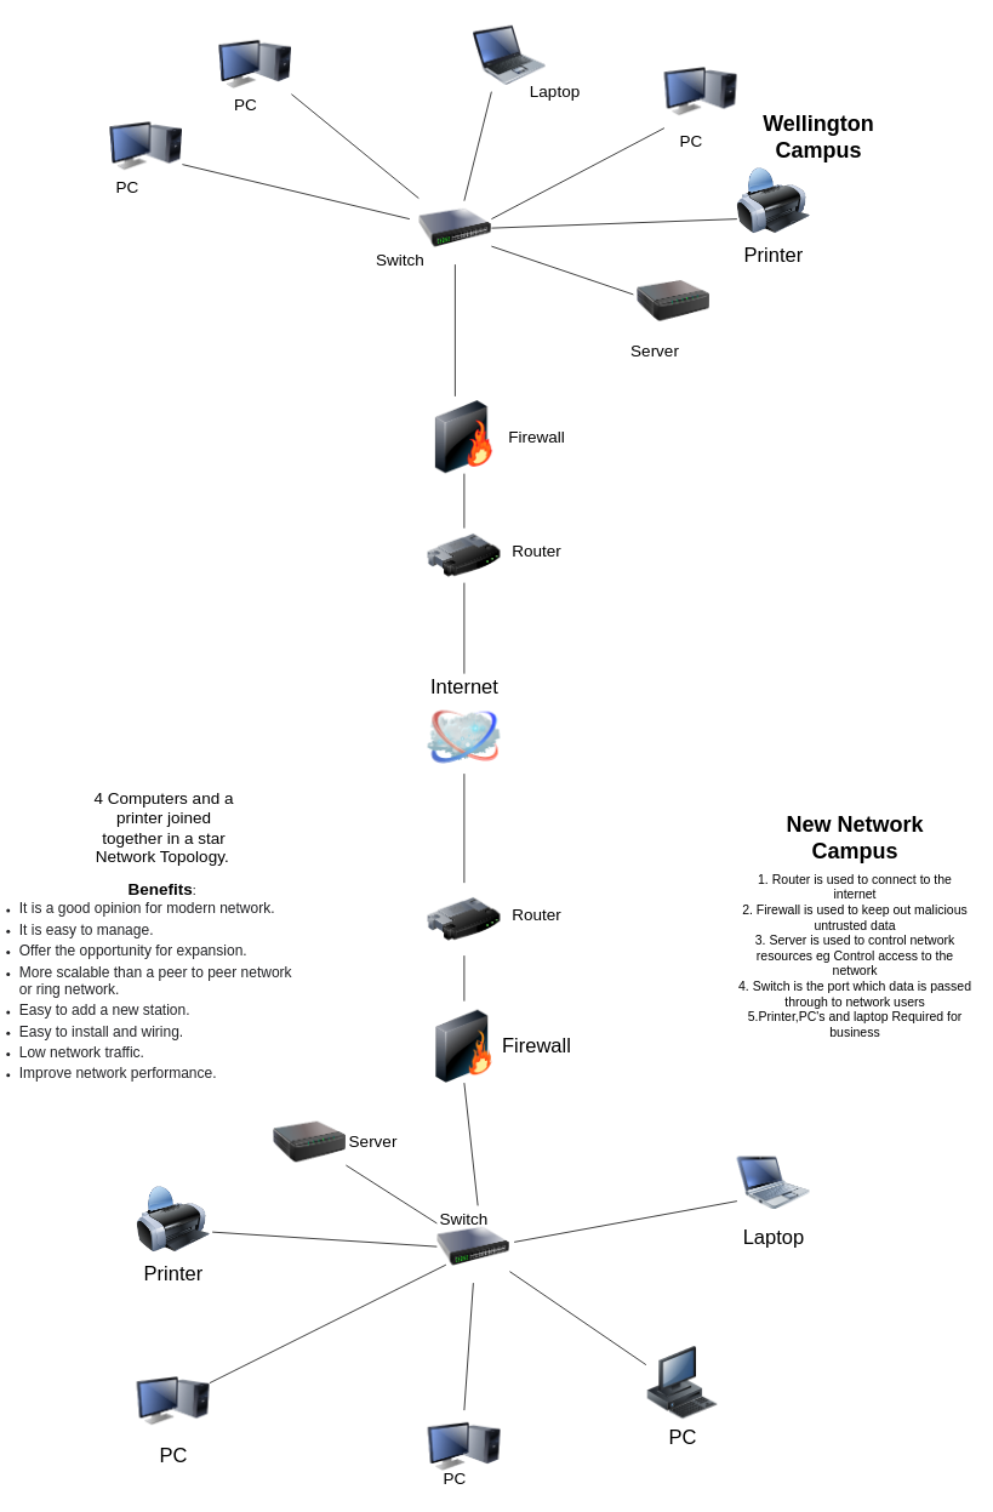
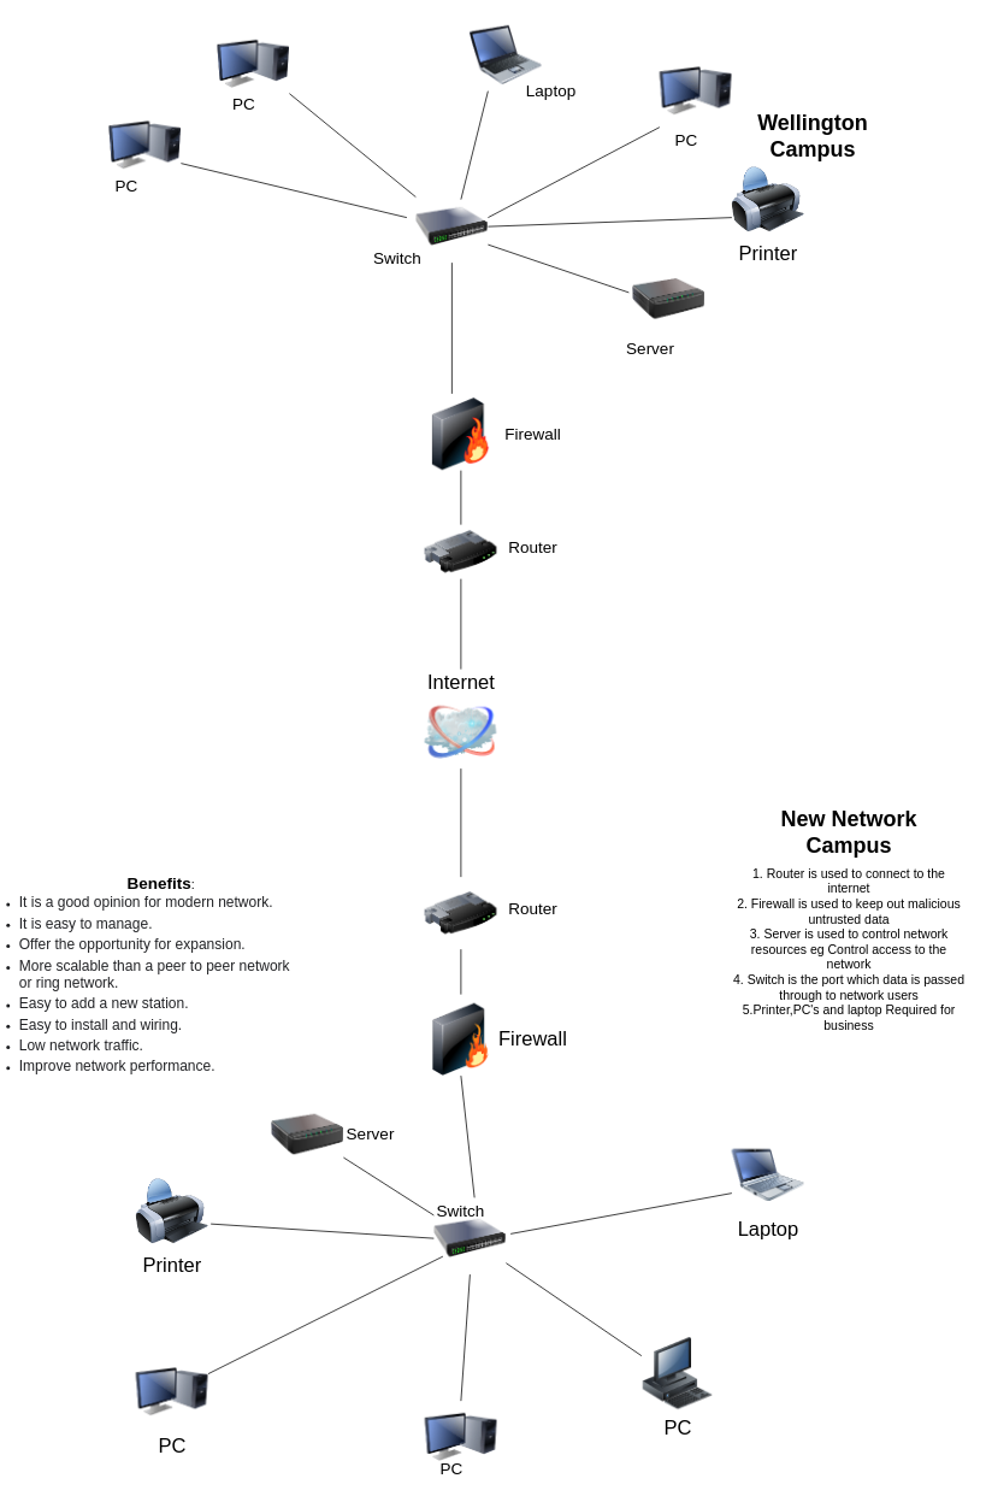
  <mxCell id="0" />
  <mxCell id="1" parent="0" />
  <mxCell id="2" value="Internet" style="image;html=1;labelBackgroundColor=#ffffff;image=img/lib/clip_art/networking/Cloud_128x128.png;rounded=1;shadow=0;comic=0;strokeWidth=2;fontSize=22;labelPosition=center;verticalLabelPosition=top;align=center;verticalAlign=bottom;" parent="1" vertex="1"><mxGeometry x="470" y="770" width="80" height="80" as="geometry" /></mxCell>
  <mxCell id="3" value="Firewall" style="image;html=1;labelBackgroundColor=#ffffff;image=img/lib/clip_art/networking/Firewall_128x128.png;rounded=1;shadow=0;comic=0;strokeWidth=2;fontSize=22;labelPosition=right;verticalLabelPosition=middle;align=left;verticalAlign=middle;" parent="1" vertex="1"><mxGeometry x="470" y="1110" width="80" height="80" as="geometry" /></mxCell>
  <mxCell id="4" value="PC" style="image;html=1;labelBackgroundColor=#ffffff;image=img/lib/clip_art/computers/Monitor_Tower_128x128.png;rounded=1;shadow=0;comic=0;strokeWidth=2;fontSize=22" parent="1" vertex="1"><mxGeometry x="150" y="1500" width="80" height="80" as="geometry" /></mxCell>
  <mxCell id="5" value="Printer" style="image;html=1;labelBackgroundColor=#ffffff;image=img/lib/clip_art/computers/Printer_128x128.png;rounded=1;shadow=0;comic=0;strokeWidth=2;fontSize=22" parent="1" vertex="1"><mxGeometry x="150" y="1300" width="80" height="80" as="geometry" /></mxCell>
  <mxCell id="6" value="PC" style="image;html=1;labelBackgroundColor=#ffffff;image=img/lib/clip_art/computers/Workstation_128x128.png;rounded=1;shadow=0;comic=0;strokeWidth=2;fontSize=22" parent="1" vertex="1"><mxGeometry x="710" y="1480" width="80" height="80" as="geometry" /></mxCell>
  <mxCell id="7" value="Laptop" style="image;html=1;labelBackgroundColor=#ffffff;image=img/lib/clip_art/computers/Netbook_128x128.png;rounded=1;shadow=0;comic=0;strokeColor=#000000;strokeWidth=2;fillColor=#FFFFFF;fontSize=22;fontColor=#000000;" parent="1" vertex="1"><mxGeometry x="810" y="1260" width="80" height="80" as="geometry" /></mxCell>
  <mxCell id="8" value="" style="image;html=1;image=img/lib/clip_art/computers/Monitor_Tower_128x128.png" parent="1" vertex="1"><mxGeometry x="470" y="1550" width="80" height="80" as="geometry" /></mxCell>
  <mxCell id="9" value="&lt;font style=&quot;font-size: 18px;&quot;&gt;PC&lt;/font&gt;" style="text;html=1;strokeColor=none;fillColor=none;align=center;verticalAlign=middle;whiteSpace=wrap;rounded=0;" parent="1" vertex="1"><mxGeometry x="470" y="1610" width="60" height="30" as="geometry" /></mxCell>
  <mxCell id="10" value="" style="image;html=1;image=img/lib/clip_art/networking/Switch_128x128.png" parent="1" vertex="1"><mxGeometry x="480" y="1330" width="80" height="80" as="geometry" /></mxCell>
  <mxCell id="11" value="" style="image;html=1;image=img/lib/clip_art/networking/Router_128x128.png" parent="1" vertex="1"><mxGeometry x="470" y="970" width="80" height="80" as="geometry" /></mxCell>
  <mxCell id="12" value="" style="endArrow=none;html=1;rounded=0;" parent="1" source="11" target="2" edge="1"><mxGeometry width="50" height="50" relative="1" as="geometry"><mxPoint x="495" y="980" as="sourcePoint" /><mxPoint x="545" y="930" as="targetPoint" /></mxGeometry></mxCell>
  <mxCell id="13" value="" style="endArrow=none;html=1;rounded=0;exitX=0.5;exitY=1;exitDx=0;exitDy=0;" parent="1" source="11" edge="1"><mxGeometry width="50" height="50" relative="1" as="geometry"><mxPoint x="485" y="1080" as="sourcePoint" /><mxPoint x="510" y="1100" as="targetPoint" /></mxGeometry></mxCell>
  <mxCell id="14" value="&lt;font style=&quot;font-size: 18px;&quot;&gt;Router&lt;/font&gt;" style="text;html=1;strokeColor=none;fillColor=none;align=center;verticalAlign=middle;whiteSpace=wrap;rounded=0;" parent="1" vertex="1"><mxGeometry x="560" y="990" width="60" height="30" as="geometry" /></mxCell>
  <mxCell id="15" value="" style="image;html=1;image=img/lib/clip_art/networking/Print_Server_128x128.png" parent="1" vertex="1"><mxGeometry x="300" y="1215" width="80" height="80" as="geometry" /></mxCell>
  <mxCell id="16" value="" style="endArrow=none;html=1;rounded=0;entryX=0.5;entryY=1;entryDx=0;entryDy=0;exitX=0.75;exitY=0;exitDx=0;exitDy=0;" parent="1" source="19" target="3" edge="1"><mxGeometry width="50" height="50" relative="1" as="geometry"><mxPoint x="485" y="1240" as="sourcePoint" /><mxPoint x="535" y="1190" as="targetPoint" /></mxGeometry></mxCell>
  <mxCell id="17" value="" style="endArrow=none;html=1;rounded=0;" parent="1" source="10" target="15" edge="1"><mxGeometry width="50" height="50" relative="1" as="geometry"><mxPoint x="500" y="1350" as="sourcePoint" /><mxPoint x="550" y="1300" as="targetPoint" /></mxGeometry></mxCell>
  <mxCell id="18" value="&lt;font style=&quot;font-size: 18px;&quot;&gt;Server&lt;/font&gt;" style="text;html=1;strokeColor=none;fillColor=none;align=center;verticalAlign=middle;whiteSpace=wrap;rounded=0;" parent="1" vertex="1"><mxGeometry x="380" y="1240" width="60" height="30" as="geometry" /></mxCell>
  <mxCell id="19" value="&lt;font style=&quot;font-size: 18px;&quot;&gt;Switch&lt;/font&gt;" style="text;html=1;strokeColor=none;fillColor=none;align=center;verticalAlign=middle;whiteSpace=wrap;rounded=0;" parent="1" vertex="1"><mxGeometry x="480" y="1325" width="60" height="30" as="geometry" /></mxCell>
- <mxCell id="20" value="&lt;font style=&quot;font-size: 18px;&quot;&gt;4 Computers and a printer joined together in a star Network Topology.&lt;/font&gt;&amp;nbsp;" style="text;html=1;strokeColor=none;fillColor=none;align=center;verticalAlign=middle;whiteSpace=wrap;rounded=0;" parent="1" vertex="1"><mxGeometry x="95" width="170" height="100" as="geometry" y="860" /></mxCell>
  <mxCell id="21" value="&lt;font style=&quot;font-size: 18px;&quot;&gt;&lt;b&gt;Benefits&lt;/b&gt;&lt;/font&gt;&lt;font style=&quot;font-size: 14px;&quot;&gt;:&amp;nbsp;&lt;/font&gt;&lt;ul style=&quot;margin: 0px; padding: 0px; color: rgb(32, 33, 36); font-family: arial, sans-serif; text-align: left; background-color: rgb(255, 255, 255);&quot; class=&quot;i8Z77e&quot;&gt;&lt;li style=&quot;margin: 0px 0px 4px; padding: 0px; list-style-type: disc;&quot; class=&quot;TrT0Xe&quot;&gt;&lt;font size=&quot;3&quot;&gt;It is a good opinion for modern network.&lt;/font&gt;&lt;/li&gt;&lt;li style=&quot;margin: 0px 0px 4px; padding: 0px; list-style-type: disc;&quot; class=&quot;TrT0Xe&quot;&gt;&lt;font size=&quot;3&quot;&gt;It is easy to manage.&lt;/font&gt;&lt;/li&gt;&lt;li style=&quot;margin: 0px 0px 4px; padding: 0px; list-style-type: disc;&quot; class=&quot;TrT0Xe&quot;&gt;&lt;font size=&quot;3&quot;&gt;Offer the opportunity for expansion.&lt;/font&gt;&lt;/li&gt;&lt;li style=&quot;margin: 0px 0px 4px; padding: 0px; list-style-type: disc;&quot; class=&quot;TrT0Xe&quot;&gt;&lt;font size=&quot;3&quot;&gt;More scalable than a peer to peer network or ring network.&lt;/font&gt;&lt;/li&gt;&lt;li style=&quot;margin: 0px 0px 4px; padding: 0px; list-style-type: disc;&quot; class=&quot;TrT0Xe&quot;&gt;&lt;font size=&quot;3&quot;&gt;Easy to add a new station.&lt;/font&gt;&lt;/li&gt;&lt;li style=&quot;margin: 0px 0px 4px; padding: 0px; list-style-type: disc;&quot; class=&quot;TrT0Xe&quot;&gt;&lt;font size=&quot;3&quot;&gt;Easy to install and wiring.&lt;/font&gt;&lt;/li&gt;&lt;li style=&quot;margin: 0px 0px 4px; padding: 0px; list-style-type: disc;&quot; class=&quot;TrT0Xe&quot;&gt;&lt;font size=&quot;3&quot;&gt;Low network traffic.&lt;/font&gt;&lt;/li&gt;&lt;li style=&quot;margin: 0px 0px 4px; padding: 0px; list-style-type: disc;&quot; class=&quot;TrT0Xe&quot;&gt;&lt;font size=&quot;3&quot;&gt;Improve network performance&lt;/font&gt;&lt;span style=&quot;font-size: 16px;&quot;&gt;.&lt;/span&gt;&lt;/li&gt;&lt;/ul&gt;" style="text;html=1;strokeColor=none;fillColor=none;align=center;verticalAlign=middle;whiteSpace=wrap;rounded=0;" parent="1" vertex="1"><mxGeometry x="20" y="980" width="320" height="200" as="geometry" /></mxCell>
  <mxCell id="22" value="&lt;font style=&quot;font-size: 14px;&quot;&gt;1. Router is used to connect to the internet&lt;br&gt;2. Firewall is used to keep out malicious untrusted data&lt;br&gt;3. Server is used to control network resources eg Control access to the network&lt;br&gt;4. Switch is the port which data is passed through to network users&lt;br&gt;5.Printer,PC's and laptop Required for business&lt;/font&gt;" style="text;html=1;strokeColor=none;fillColor=none;align=center;verticalAlign=middle;whiteSpace=wrap;rounded=0;" parent="1" vertex="1"><mxGeometry x="810" y="980" width="260" height="140" as="geometry" /></mxCell>
  <mxCell id="23" value="" style="endArrow=none;html=1;rounded=0;" parent="1" edge="1"><mxGeometry width="50" height="50" relative="1" as="geometry"><mxPoint x="510" y="740" as="sourcePoint" /><mxPoint x="510" y="640" as="targetPoint" /></mxGeometry></mxCell>
  <mxCell id="24" value="" style="image;html=1;image=img/lib/clip_art/networking/Router_128x128.png" parent="1" vertex="1"><mxGeometry x="470" y="570" width="80" height="80" as="geometry" /></mxCell>
  <mxCell id="25" value="" style="endArrow=none;html=1;rounded=0;" parent="1" target="26" edge="1"><mxGeometry width="50" height="50" relative="1" as="geometry"><mxPoint x="510" y="580" as="sourcePoint" /><mxPoint x="510" y="490" as="targetPoint" /></mxGeometry></mxCell>
  <mxCell id="26" value="" style="image;html=1;image=img/lib/clip_art/networking/Firewall-page1_128x128.png" parent="1" vertex="1"><mxGeometry x="470" y="440" width="80" height="80" as="geometry" /></mxCell>
  <mxCell id="27" value="" style="image;html=1;image=img/lib/clip_art/networking/Print_Server_128x128.png" parent="1" vertex="1"><mxGeometry x="700" y="290" width="80" height="80" as="geometry" /></mxCell>
  <mxCell id="28" value="" style="endArrow=none;html=1;rounded=0;" parent="1" target="32" edge="1"><mxGeometry width="50" height="50" relative="1" as="geometry"><mxPoint x="500" y="435" as="sourcePoint" /><mxPoint x="550" y="385" as="targetPoint" /></mxGeometry></mxCell>
  <mxCell id="29" value="&lt;font style=&quot;font-size: 18px;&quot;&gt;Router&lt;/font&gt;" style="text;html=1;strokeColor=none;fillColor=none;align=center;verticalAlign=middle;whiteSpace=wrap;rounded=0;" parent="1" vertex="1"><mxGeometry x="560" y="590" width="60" height="30" as="geometry" /></mxCell>
  <mxCell id="30" value="&lt;font style=&quot;font-size: 18px;&quot;&gt;Firewall&lt;/font&gt;" style="text;html=1;strokeColor=none;fillColor=none;align=center;verticalAlign=middle;whiteSpace=wrap;rounded=0;" parent="1" vertex="1"><mxGeometry x="560" y="465" width="60" height="30" as="geometry" /></mxCell>
  <mxCell id="31" value="&lt;font style=&quot;font-size: 18px;&quot;&gt;Server&lt;/font&gt;" style="text;html=1;strokeColor=none;fillColor=none;align=center;verticalAlign=middle;whiteSpace=wrap;rounded=0;" parent="1" vertex="1"><mxGeometry x="690" y="370" width="60" height="30" as="geometry" /></mxCell>
  <mxCell id="32" value="" style="image;html=1;image=img/lib/clip_art/networking/Switch_128x128.png" parent="1" vertex="1"><mxGeometry x="460" y="210" width="80" height="80" as="geometry" /></mxCell>
  <mxCell id="33" value="&lt;font style=&quot;font-size: 18px;&quot;&gt;Switch&lt;/font&gt;" style="text;html=1;strokeColor=none;fillColor=none;align=center;verticalAlign=middle;whiteSpace=wrap;rounded=0;" parent="1" vertex="1"><mxGeometry x="410" y="270" width="60" height="30" as="geometry" /></mxCell>
  <mxCell id="34" value="" style="image;html=1;image=img/lib/clip_art/computers/Monitor_Tower_128x128.png" parent="1" vertex="1"><mxGeometry x="120" y="120" width="80" height="80" as="geometry" /></mxCell>
  <mxCell id="35" value="" style="image;html=1;image=img/lib/clip_art/computers/Monitor_Tower_128x128.png" parent="1" vertex="1"><mxGeometry x="240" y="30" width="80" height="80" as="geometry" /></mxCell>
  <mxCell id="36" value="" style="image;html=1;image=img/lib/clip_art/computers/Laptop_128x128.png" parent="1" vertex="1"><mxGeometry x="520" y="20" width="80" height="80" as="geometry" /></mxCell>
  <mxCell id="37" value="" style="image;html=1;image=img/lib/clip_art/computers/Monitor_Tower_128x128.png" parent="1" vertex="1"><mxGeometry x="730" y="60" width="80" height="80" as="geometry" /></mxCell>
  <mxCell id="38" value="Printer" style="image;html=1;labelBackgroundColor=#ffffff;image=img/lib/clip_art/computers/Printer_128x128.png;rounded=1;shadow=0;comic=0;strokeWidth=2;fontSize=22" parent="1" vertex="1"><mxGeometry x="810" y="180" width="80" height="80" as="geometry" /></mxCell>
  <mxCell id="39" value="&lt;font style=&quot;font-size: 18px;&quot;&gt;PC&lt;/font&gt;" style="text;html=1;strokeColor=none;fillColor=none;align=center;verticalAlign=middle;whiteSpace=wrap;rounded=0;" parent="1" vertex="1"><mxGeometry x="110" y="190" width="60" height="30" as="geometry" /></mxCell>
  <mxCell id="40" value="&lt;font style=&quot;font-size: 18px;&quot;&gt;PC&lt;/font&gt;" style="text;html=1;strokeColor=none;fillColor=none;align=center;verticalAlign=middle;whiteSpace=wrap;rounded=0;" parent="1" vertex="1"><mxGeometry x="240" y="100" width="60" height="30" as="geometry" /></mxCell>
  <mxCell id="41" value="&lt;font style=&quot;font-size: 18px;&quot;&gt;PC&lt;/font&gt;" style="text;html=1;strokeColor=none;fillColor=none;align=center;verticalAlign=middle;whiteSpace=wrap;rounded=0;" parent="1" vertex="1"><mxGeometry x="730" y="140" width="60" height="30" as="geometry" /></mxCell>
  <mxCell id="42" value="&lt;font style=&quot;font-size: 18px;&quot;&gt;Laptop&lt;/font&gt;" style="text;html=1;strokeColor=none;fillColor=none;align=center;verticalAlign=middle;whiteSpace=wrap;rounded=0;" parent="1" vertex="1"><mxGeometry x="580" y="85" width="60" height="30" as="geometry" /></mxCell>
  <mxCell id="43" value="&lt;font style=&quot;font-size: 24px;&quot;&gt;&lt;b&gt;Wellington Campus&lt;/b&gt;&lt;/font&gt;" style="text;html=1;strokeColor=none;fillColor=none;align=center;verticalAlign=middle;whiteSpace=wrap;rounded=0;" parent="1" vertex="1"><mxGeometry x="870" y="135" width="60" height="30" as="geometry" /></mxCell>
  <mxCell id="44" value="&lt;b&gt;&lt;font style=&quot;font-size: 24px;&quot;&gt;New Network Campus&lt;/font&gt;&lt;/b&gt;" style="text;html=1;strokeColor=none;fillColor=none;align=center;verticalAlign=middle;whiteSpace=wrap;rounded=0;" parent="1" vertex="1"><mxGeometry x="840" y="905" width="200" height="30" as="geometry" /></mxCell>
  <mxCell id="45" value="" style="endArrow=none;html=1;rounded=0;entryX=1;entryY=0.75;entryDx=0;entryDy=0;" edge="1" parent="1" target="34"><mxGeometry width="50" height="50" relative="1" as="geometry"><mxPoint x="450" y="240" as="sourcePoint" /><mxPoint x="500" y="190" as="targetPoint" /></mxGeometry></mxCell>
  <mxCell id="46" value="" style="endArrow=none;html=1;rounded=0;" edge="1" parent="1" source="32" target="35"><mxGeometry width="50" height="50" relative="1" as="geometry"><mxPoint x="430" y="210" as="sourcePoint" /><mxPoint x="480" y="160" as="targetPoint" /></mxGeometry></mxCell>
  <mxCell id="47" value="" style="endArrow=none;html=1;rounded=0;entryX=0.25;entryY=1;entryDx=0;entryDy=0;" edge="1" parent="1" target="36"><mxGeometry width="50" height="50" relative="1" as="geometry"><mxPoint x="510" y="220" as="sourcePoint" /><mxPoint x="560" y="170" as="targetPoint" /></mxGeometry></mxCell>
  <mxCell id="48" value="" style="endArrow=none;html=1;rounded=0;entryX=0;entryY=0;entryDx=0;entryDy=0;" edge="1" parent="1" target="41"><mxGeometry width="50" height="50" relative="1" as="geometry"><mxPoint x="540" y="240" as="sourcePoint" /><mxPoint x="590" y="190" as="targetPoint" /></mxGeometry></mxCell>
  <mxCell id="49" value="" style="endArrow=none;html=1;rounded=0;entryX=0;entryY=0.75;entryDx=0;entryDy=0;exitX=1;exitY=0.5;exitDx=0;exitDy=0;" edge="1" parent="1" source="32" target="38"><mxGeometry width="50" height="50" relative="1" as="geometry"><mxPoint x="550" y="270" as="sourcePoint" /><mxPoint x="600" y="220" as="targetPoint" /></mxGeometry></mxCell>
  <mxCell id="50" value="" style="endArrow=none;html=1;rounded=0;entryX=-0.05;entryY=0.413;entryDx=0;entryDy=0;entryPerimeter=0;exitX=1;exitY=0.75;exitDx=0;exitDy=0;" edge="1" parent="1" source="32" target="27"><mxGeometry width="50" height="50" relative="1" as="geometry"><mxPoint x="550" y="290" as="sourcePoint" /><mxPoint x="600" y="240" as="targetPoint" /></mxGeometry></mxCell>
  <mxCell id="51" value="" style="endArrow=none;html=1;rounded=0;entryX=0;entryY=0.75;entryDx=0;entryDy=0;" edge="1" parent="1" target="7"><mxGeometry width="50" height="50" relative="1" as="geometry"><mxPoint x="565" y="1365" as="sourcePoint" /><mxPoint x="615" y="1315" as="targetPoint" /></mxGeometry></mxCell>
  <mxCell id="52" value="" style="endArrow=none;html=1;rounded=0;entryX=0;entryY=0.25;entryDx=0;entryDy=0;" edge="1" parent="1" source="10" target="6"><mxGeometry width="50" height="50" relative="1" as="geometry"><mxPoint x="520" y="1440" as="sourcePoint" /><mxPoint x="570" y="1390" as="targetPoint" /></mxGeometry></mxCell>
  <mxCell id="53" value="" style="endArrow=none;html=1;rounded=0;entryX=0.5;entryY=1;entryDx=0;entryDy=0;exitX=0.5;exitY=0;exitDx=0;exitDy=0;" edge="1" parent="1" source="8" target="10"><mxGeometry width="50" height="50" relative="1" as="geometry"><mxPoint x="475" y="1480" as="sourcePoint" /><mxPoint x="525" y="1430" as="targetPoint" /></mxGeometry></mxCell>
  <mxCell id="54" value="" style="endArrow=none;html=1;rounded=0;exitX=1;exitY=0.25;exitDx=0;exitDy=0;" edge="1" parent="1" source="4"><mxGeometry width="50" height="50" relative="1" as="geometry"><mxPoint x="440" y="1440" as="sourcePoint" /><mxPoint x="490" y="1390" as="targetPoint" /></mxGeometry></mxCell>
  <mxCell id="55" value="" style="endArrow=none;html=1;rounded=0;entryX=0;entryY=0.5;entryDx=0;entryDy=0;exitX=1.038;exitY=0.675;exitDx=0;exitDy=0;exitPerimeter=0;" edge="1" parent="1" source="5" target="10"><mxGeometry width="50" height="50" relative="1" as="geometry"><mxPoint x="255" y="1380" as="sourcePoint" /><mxPoint x="305" y="1330" as="targetPoint" /></mxGeometry></mxCell>
